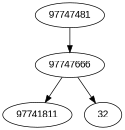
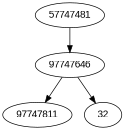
  strict digraph {
    fontname="Liberation Sans"
    node [fontname="Liberation Sans"]
    edge [fontname="Liberation Sans"]
-   97747481
-   97747646 [label=97747666]
-   97747811 [label=97741811]
+   97747481 [label=57747481]
+   97747646
+   97747811
    n4 [label=32]
    97747481 -> 97747646
    97747646 -> 97747811
    97747646 -> n4
  }
